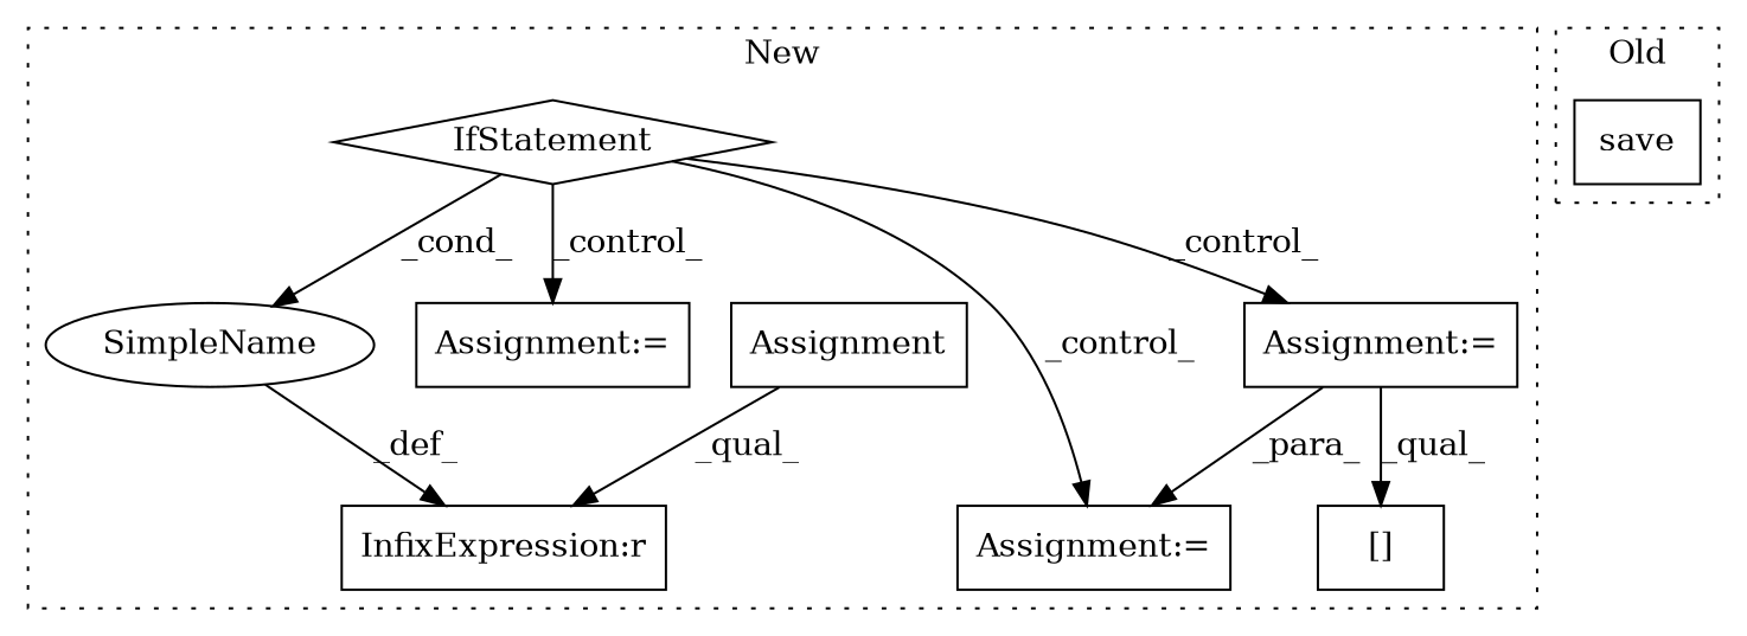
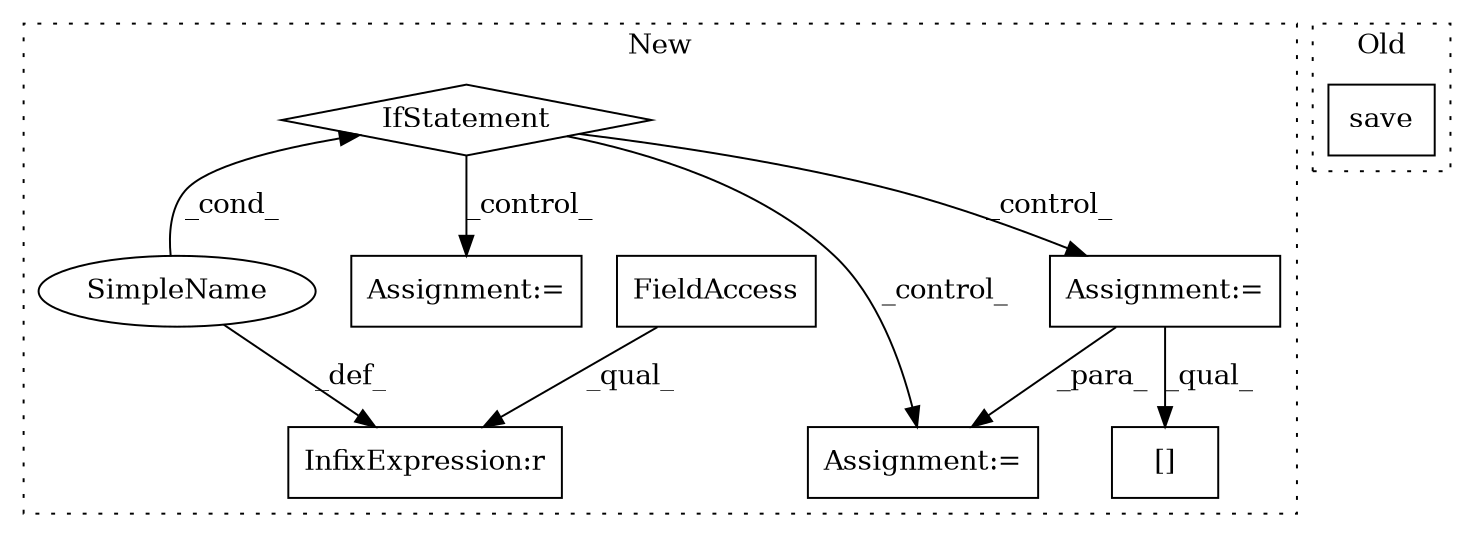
  digraph {
    node [a=7 l=1 shape=box]
    n1 [a=25 l="4,2" label=IfStatement s="24942,25011" shape=diamond]
    n2 [label="Assignment:=" s=25093]
    n3 [a=42 label=SimpleName shape=ellipse l=""]
    n4 [label="Assignment:=" s=25040]
    n5 [a=27 l=3 label="InfixExpression:r" s=24973]
-   n6 [a=22 l=35 label=Assignment s=24976]
+   n6 [a=22 l=35 label=FieldAccess s=24976]
    n7 [label="Assignment:=" s=25251]
    n8 [a=2 l="16,1" label="[]" s="25669,25702"]
    n9 [a=32 l="5,1" label=save s="14758,14858"]
    subgraph cluster_1 {
      label=New
      style=dotted
      n1
      n2
      n3
      n4
      n5
      n6
      n7
      n8
    }
    subgraph cluster_2 {
      label=Old
      style=dotted
      n9
    }
    n1 -> n2 [label=_control_]
    n1 -> n4 [label=_control_]
    n1 -> n7 [label=_control_]
-   n1 -> n3 [label=_cond_]
+   n3 -> n1 [label=_cond_]
    n3 -> n5 [label=_def_]
    n4 -> n7 [label=_para_]
    n4 -> n8 [label=_qual_]
    n6 -> n5 [label=_qual_]
  }
